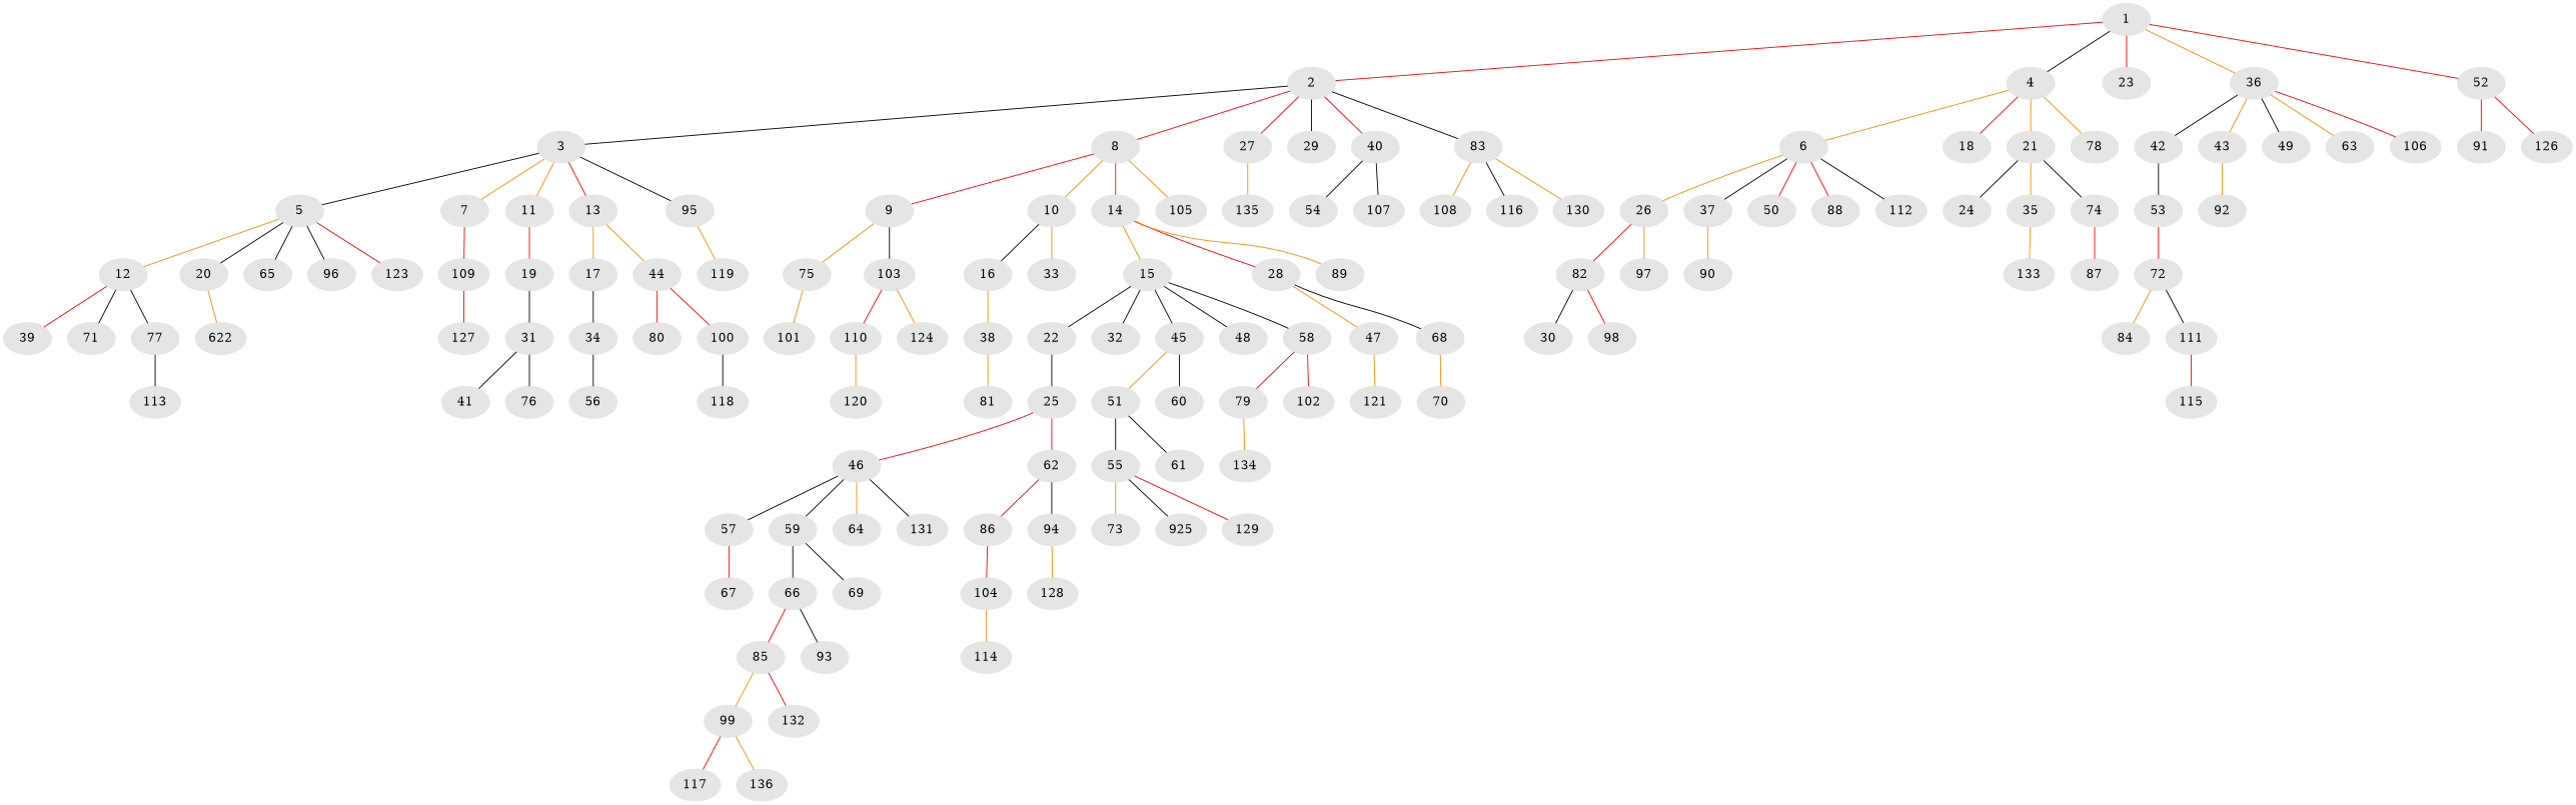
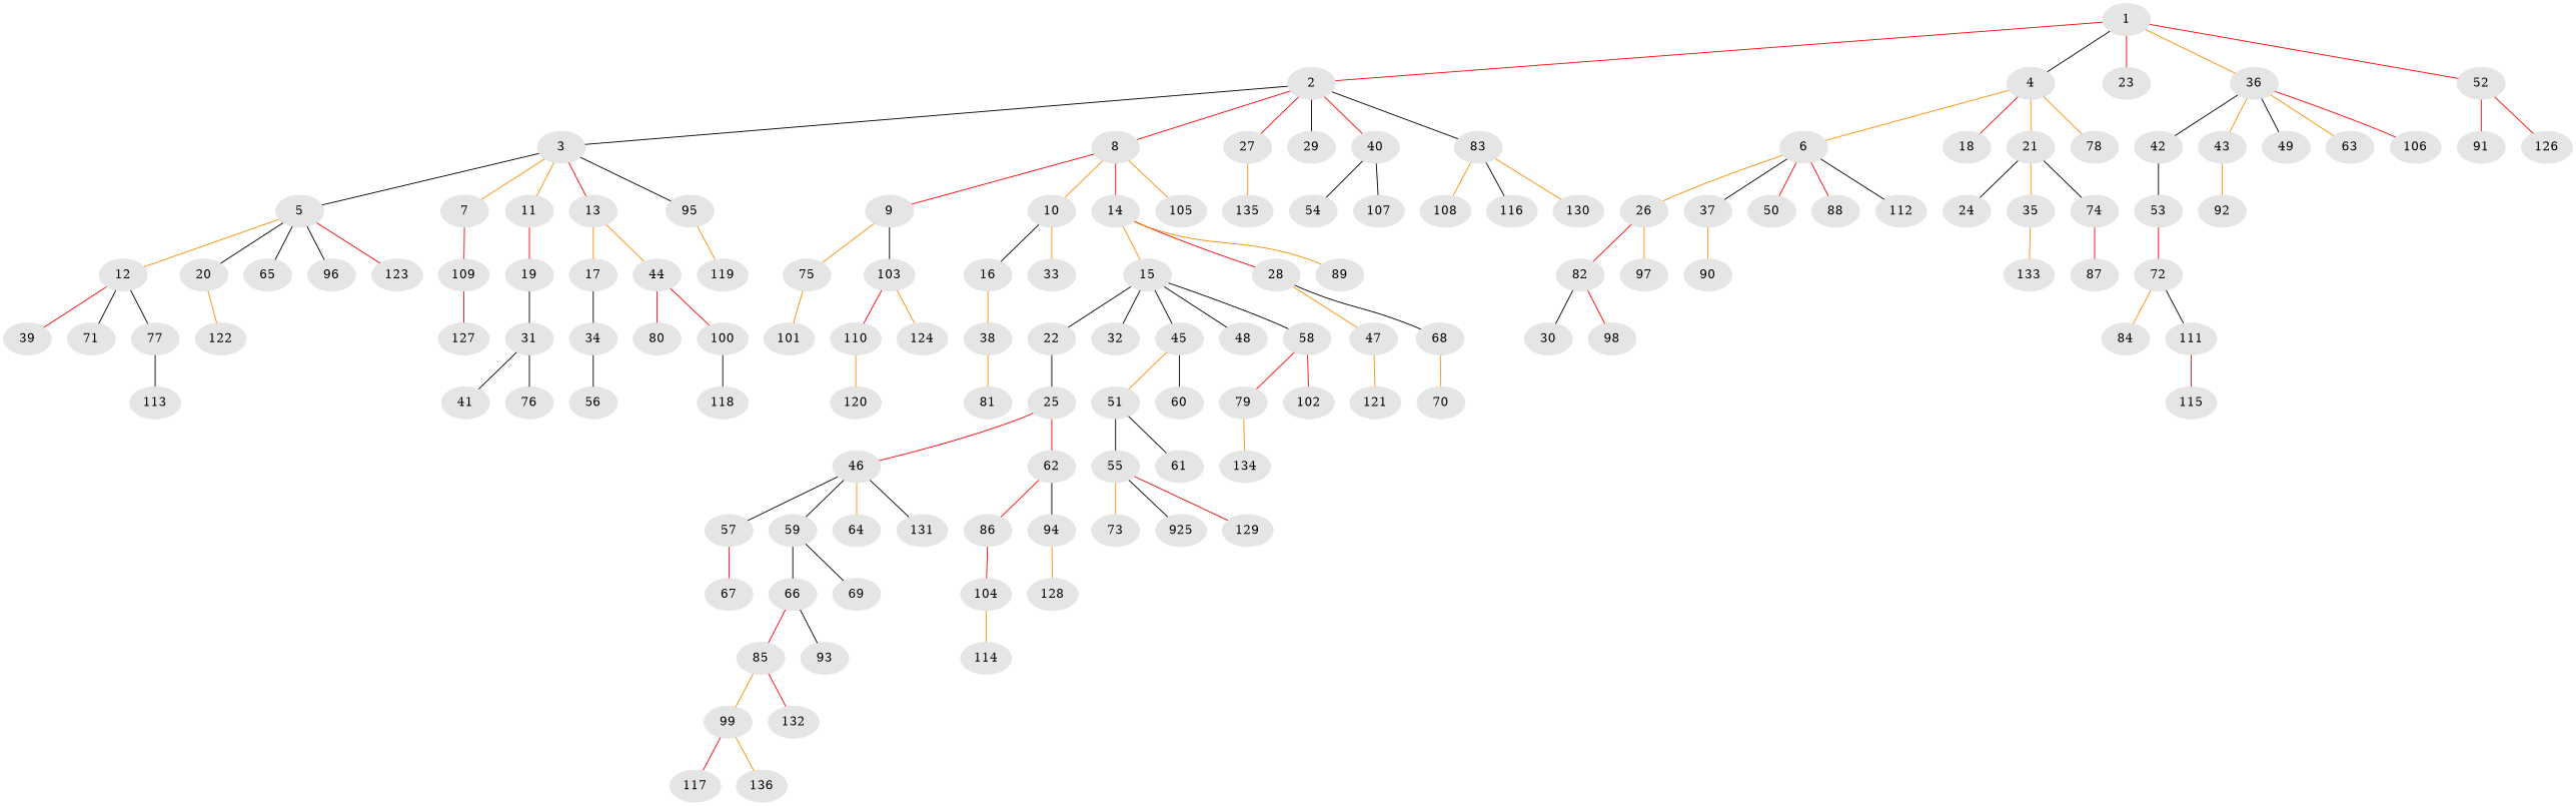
  graph {
    node [color=gray90 style=filled]
    edge [color=black]
    1
    2
    4
    23
    36
    52
    3
    8
    27
    29
    40
    83
    6
    18
    21
    78
    42
    43
    49
    63
    106
    91
    126
    5
    7
    11
    13
    95
    9
    10
    14
    105
    135
    54
    107
    108
    116
    130
    12
    20
    65
    96
    123
    109
    19
    17
    44
    119
    26
    37
    50
    88
    112
    24
    35
    74
    39
    71
    77
-   122 [label=622]
+   122
    82
    97
    90
    127
    75
    103
    16
    33
    15
    28
    89
    101
    110
    124
    38
    31
    113
    34
    80
    100
    22
    32
    45
    48
    58
    47
    68
    25
    51
    60
    79
    102
    81
    56
    41
    76
    133
    87
    46
    62
    57
    59
    64
    131
    86
    94
    30
    98
    121
    70
    53
    92
    72
    118
    55
    61
    67
    66
    69
    73
    n121 [label=925]
    129
    84
    111
    134
    85
    93
    104
    128
    99
    132
    115
    117
    136
    114
    120
    1 -- 2 [color=red]
    1 -- 4
    1 -- 23 [color=red]
    1 -- 36 [color=darkorange]
    1 -- 52 [color=red]
    2 -- 3
    2 -- 8 [color=red]
    2 -- 27 [color=red]
    2 -- 29
    2 -- 40 [color=red]
    2 -- 83
    4 -- 6 [color=darkorange]
    4 -- 18 [color=red]
    4 -- 21 [color=darkorange]
    4 -- 78 [color=darkorange]
    36 -- 42
    36 -- 43 [color=darkorange]
    36 -- 49
    36 -- 63 [color=darkorange]
    36 -- 106 [color=red]
    52 -- 91 [color=red]
    52 -- 126 [color=red]
    3 -- 5
    3 -- 7 [color=darkorange]
    3 -- 11 [color=darkorange]
    3 -- 13 [color=red]
    3 -- 95
    8 -- 9 [color=red]
    8 -- 10 [color=darkorange]
    8 -- 14 [color=red]
    8 -- 105 [color=darkorange]
    27 -- 135 [color=darkorange]
    40 -- 54
    40 -- 107
    83 -- 108 [color=darkorange]
    83 -- 116
    83 -- 130 [color=darkorange]
    6 -- 26 [color=darkorange]
    6 -- 37
    6 -- 50 [color=red]
    6 -- 88 [color=red]
    6 -- 112
    21 -- 24
    21 -- 35 [color=darkorange]
    21 -- 74
    42 -- 53
    43 -- 92 [color=darkorange]
    5 -- 12 [color=darkorange]
    5 -- 20
    5 -- 65
    5 -- 96
    5 -- 123 [color=red]
    7 -- 109 [color=red]
    11 -- 19 [color=red]
    13 -- 17 [color=darkorange]
    13 -- 44 [color=darkorange]
    95 -- 119 [color=darkorange]
    9 -- 75 [color=darkorange]
    9 -- 103
    10 -- 16
    10 -- 33 [color=darkorange]
    14 -- 15 [color=darkorange]
    14 -- 28 [color=red]
    14 -- 89 [color=darkorange]
    12 -- 39 [color=red]
    12 -- 71
    12 -- 77
    20 -- 122 [color=darkorange]
    109 -- 127 [color=red]
    19 -- 31
    17 -- 34
    44 -- 80 [color=red]
    44 -- 100 [color=red]
    26 -- 82 [color=red]
    26 -- 97 [color=darkorange]
    37 -- 90 [color=darkorange]
    35 -- 133 [color=darkorange]
    74 -- 87 [color=red]
    77 -- 113
    82 -- 30
    82 -- 98 [color=red]
    75 -- 101 [color=darkorange]
    103 -- 110 [color=red]
    103 -- 124 [color=darkorange]
    16 -- 38 [color=darkorange]
    15 -- 22
    15 -- 32
    15 -- 45
    15 -- 48
    15 -- 58
    28 -- 47 [color=darkorange]
    28 -- 68
    110 -- 120 [color=darkorange]
    38 -- 81 [color=darkorange]
    31 -- 41
    31 -- 76
    34 -- 56
    100 -- 118
    22 -- 25
    45 -- 51 [color=darkorange]
    45 -- 60
    58 -- 79 [color=red]
    58 -- 102 [color=red]
    47 -- 121 [color=darkorange]
    68 -- 70 [color=darkorange]
    25 -- 46 [color=red]
    25 -- 62 [color=red]
    51 -- 55
    51 -- 61
    79 -- 134 [color=darkorange]
    46 -- 57
    46 -- 59
    46 -- 64 [color=darkorange]
    46 -- 131
    62 -- 86 [color=red]
    62 -- 94
    57 -- 67 [color=red]
    59 -- 66
    59 -- 69
    86 -- 104 [color=red]
    94 -- 128 [color=darkorange]
    53 -- 72 [color=red]
    72 -- 84 [color=darkorange]
    72 -- 111
    55 -- 73 [color=darkorange]
    55 -- n121
    55 -- 129 [color=red]
    66 -- 85 [color=red]
    66 -- 93
    111 -- 115 [color=red]
    85 -- 99 [color=darkorange]
    85 -- 132 [color=red]
    104 -- 114 [color=darkorange]
    99 -- 117 [color=red]
    99 -- 136 [color=darkorange]
  }
